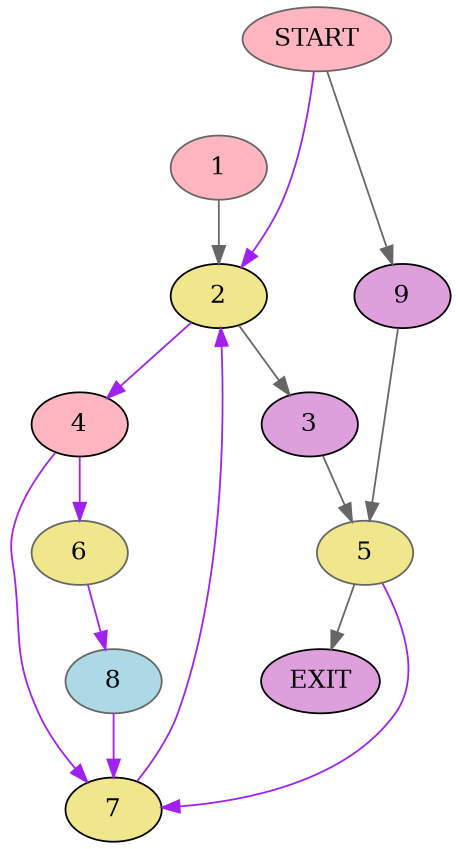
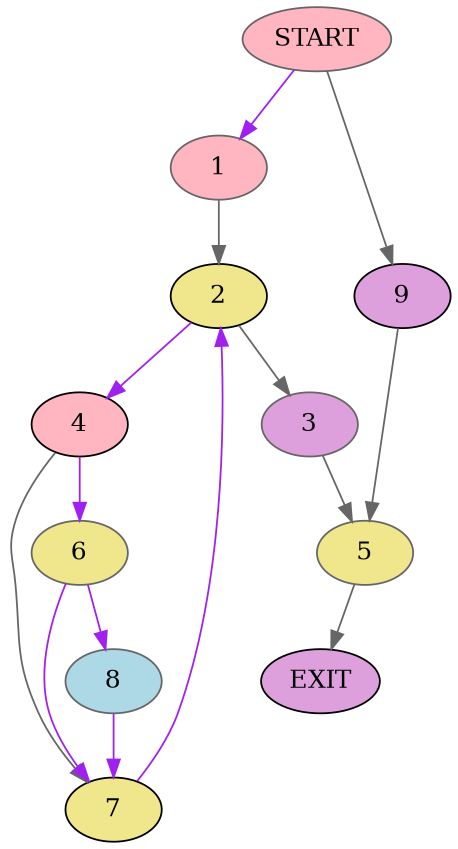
  digraph {
    node [color=gray40 fillcolor=khaki style=filled]
    edge [color=purple]
    n1 [fillcolor=lightpink label=START]
    1 [fillcolor=lightpink]
    9 [color=black fillcolor=plum]
    2 [color=black]
    5
    n6 [color=black fillcolor=plum label=EXIT]
-   3 [color=black fillcolor=plum]
+   3 [fillcolor=plum]
    4 [color=black fillcolor=lightpink]
    6
    7 [color=black]
    8 [fillcolor=lightblue]
-   n1 -> 2
+   n1 -> 1
    n1 -> 9 [color=gray40]
    1 -> 2 [color=gray40]
    9 -> 5 [color=gray40]
    2 -> 3 [color=gray40]
    2 -> 4
    5 -> n6 [color=gray40]
    3 -> 5 [color=gray40]
    4 -> 6
-   4 -> 7
-   5 -> 7
+   4 -> 7 [color=gray40]
+   6 -> 7
    6 -> 8
    7 -> 2
    8 -> 7
  }
